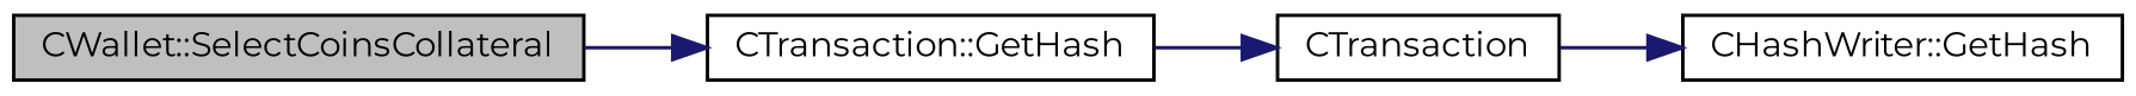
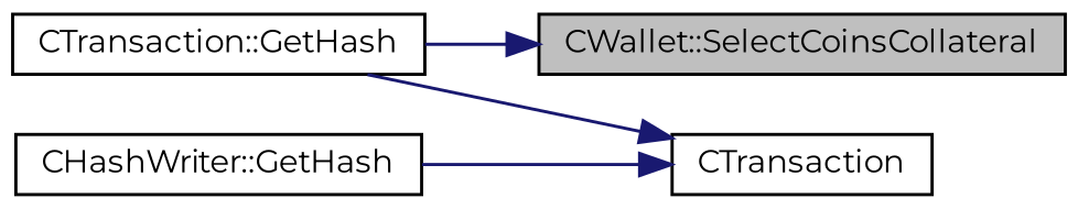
  digraph {
    fontname=Montserrat
    rankdir=LR
    node [color=black fillcolor=white fontname=Montserrat fontsize=10 shape=record style=filled]
    edge [color=midnightblue fontname=Montserrat fontsize=10 labelfontname=Helvetica labelfontsize=10 style=solid]
    n1 [fillcolor=grey75 fontcolor=black height=0.2 label="CWallet::SelectCoinsCollateral" width=0.4]
    n2 [height=0.2 label="CTransaction::GetHash" width=0.4]
    n3 [height=0.2 label=CTransaction width=0.4]
    n4 [height=0.2 label="CHashWriter::GetHash" width=0.4]
-   n1 -> n2
+   n2 -> n1
    n2 -> n3
-   n3 -> n4
+   n4 -> n3
  }
